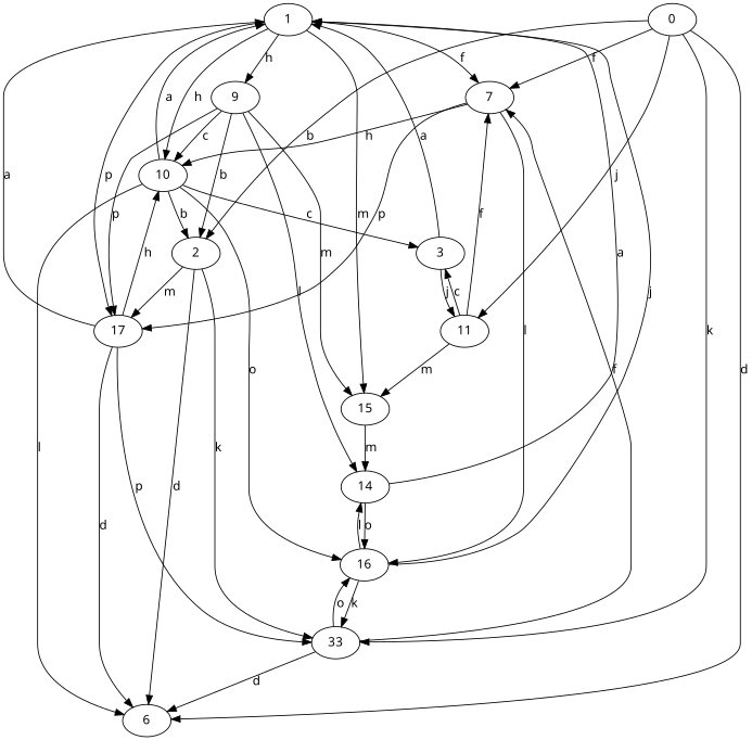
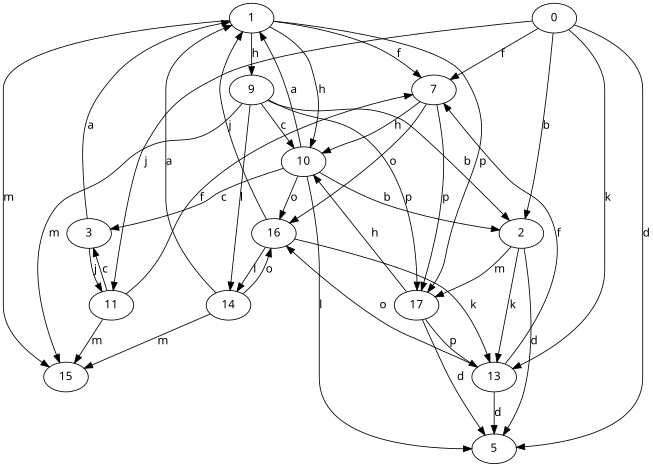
  strict digraph {
    fontname="Noto Sans"
    node [fontname="Noto Sans"]
    edge [fontname="Noto Sans"]
    1
    7
    9
    10
    15
    17
    16
    2
    14
-   5 [label=6]
+   5
    3
-   13 [label=33]
+   13
    11
    0
    1 -> 7 [label=f]
    1 -> 9 [label=h]
    1 -> 10 [label=h]
    1 -> 15 [label=m]
    1 -> 17 [label=p]
    7 -> 10 [label=h]
    7 -> 17 [label=p]
-   7 -> 16 [label=l]
+   7 -> 16 [label=o]
    9 -> 10 [label=c]
    9 -> 15 [label=m]
    9 -> 17 [label=p]
    9 -> 2 [label=b]
    9 -> 14 [label=l]
    10 -> 1 [label=a]
    10 -> 16 [label=o]
    10 -> 2 [label=b]
    10 -> 5 [label=l]
    10 -> 3 [label=c]
-   17 -> 1 [label=a]
    17 -> 10 [label=h]
    17 -> 5 [label=d]
    17 -> 13 [label=p]
    16 -> 1 [label=j]
    16 -> 14 [label=l]
    16 -> 13 [label=k]
    2 -> 17 [label=m]
    2 -> 5 [label=d]
    2 -> 13 [label=k]
    14 -> 1 [label=a]
-   15 -> 14 [label=m]
+   14 -> 15 [label=m]
    14 -> 16 [label=o]
    3 -> 1 [label=a]
    3 -> 11 [label=j]
    13 -> 7 [label=f]
    13 -> 16 [label=o]
    13 -> 5 [label=d]
    11 -> 7 [label=f]
    11 -> 15 [label=m]
    11 -> 3 [label=c]
    0 -> 7 [label=f]
    0 -> 2 [label=b]
    0 -> 5 [label=d]
    0 -> 13 [label=k]
    0 -> 11 [label=j]
  }
